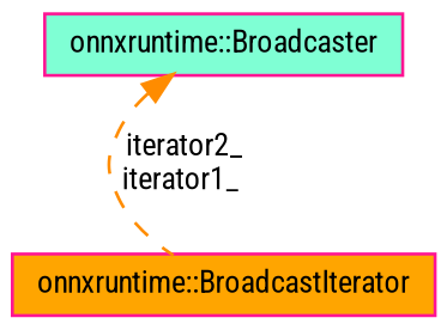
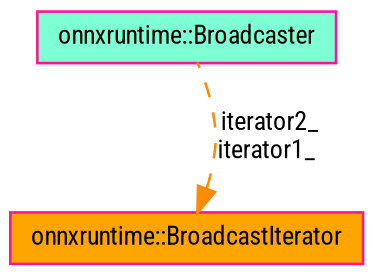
  digraph {
    fontname="Roboto Condensed"
    node [color=deeppink fontname="Roboto Condensed" fontsize=10 shape=record style=filled]
    n1 [fillcolor=aquamarine fontcolor=black height=0.2 label="onnxruntime::Broadcaster" width=0.4]
    n2 [fillcolor=orange height=0.2 label="onnxruntime::BroadcastIterator" width=0.4]
-   n1 -> n2 [color=darkorange dir=back fontname="Roboto Condensed" fontsize=10 label=" iterator2_\niterator1_" labelfontname=Helvetica labelfontsize=10 style=dashed]
+   n2 -> n1 [color=darkorange dir=back fontname="Roboto Condensed" fontsize=10 label=" iterator2_\niterator1_" labelfontname=Helvetica labelfontsize=10 style=dashed]
  }
